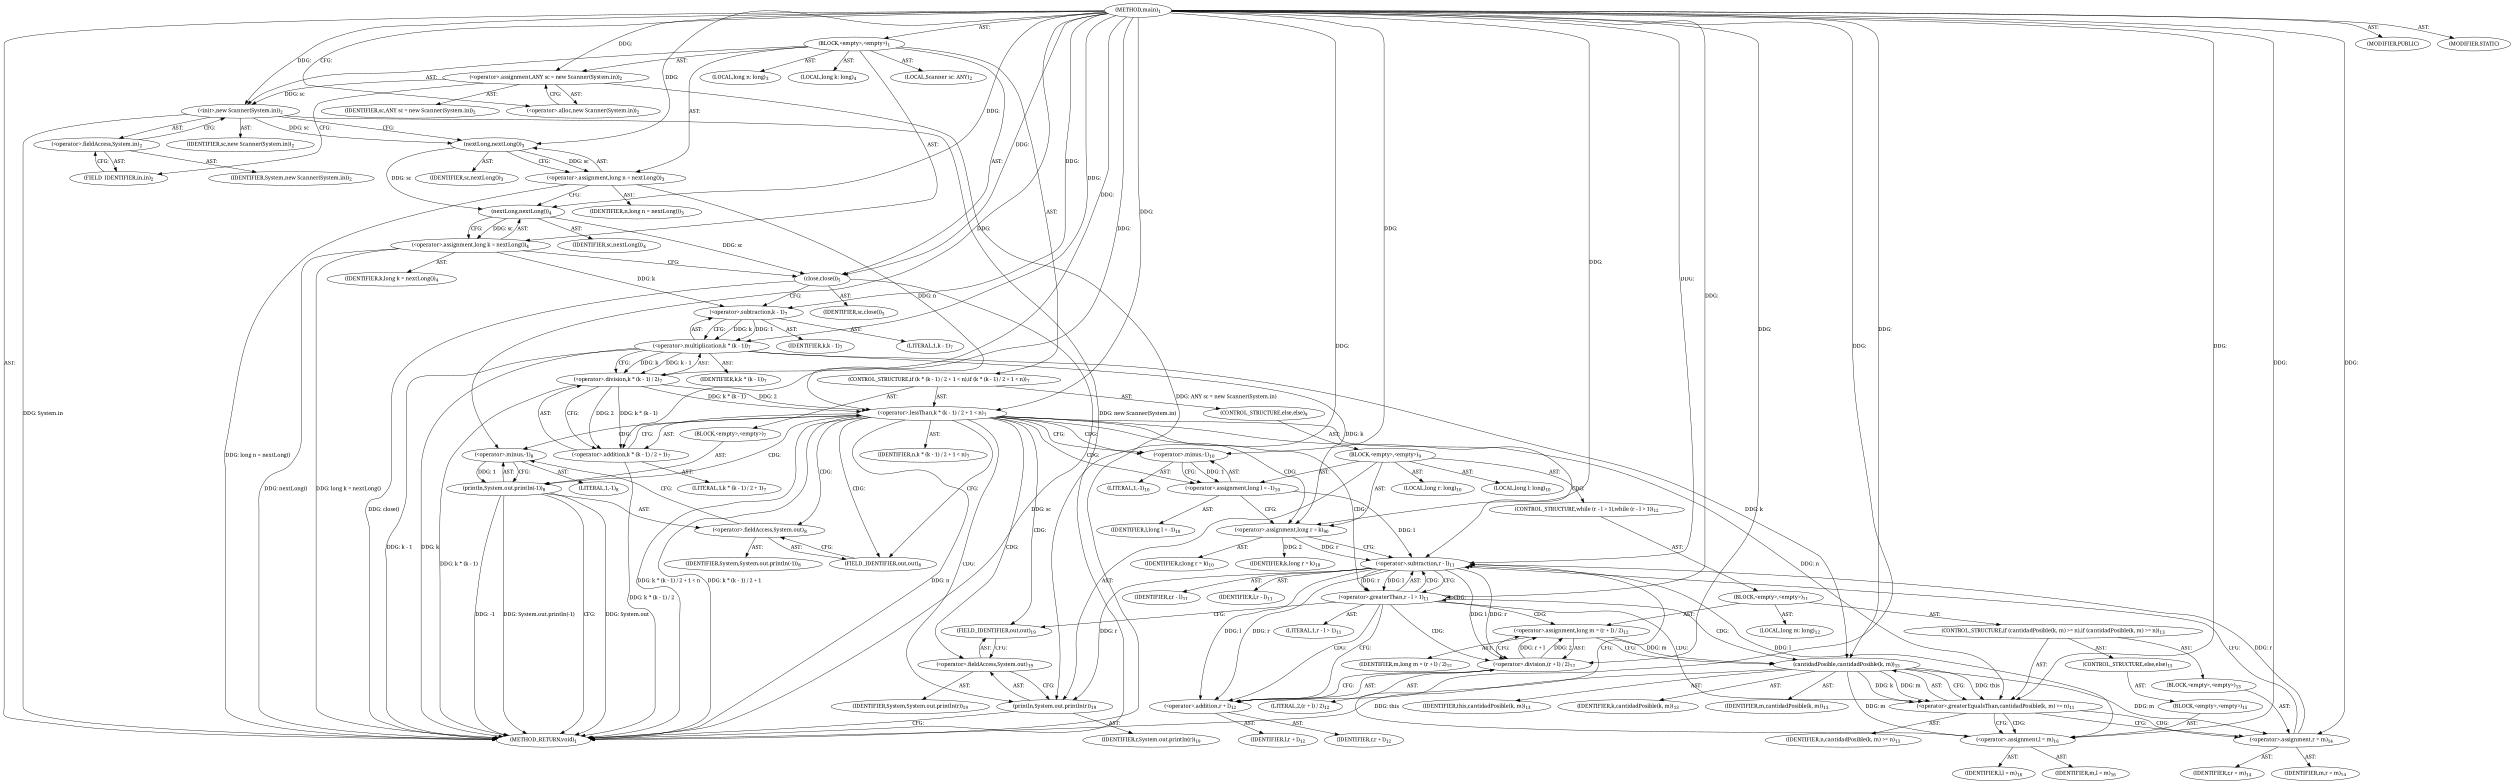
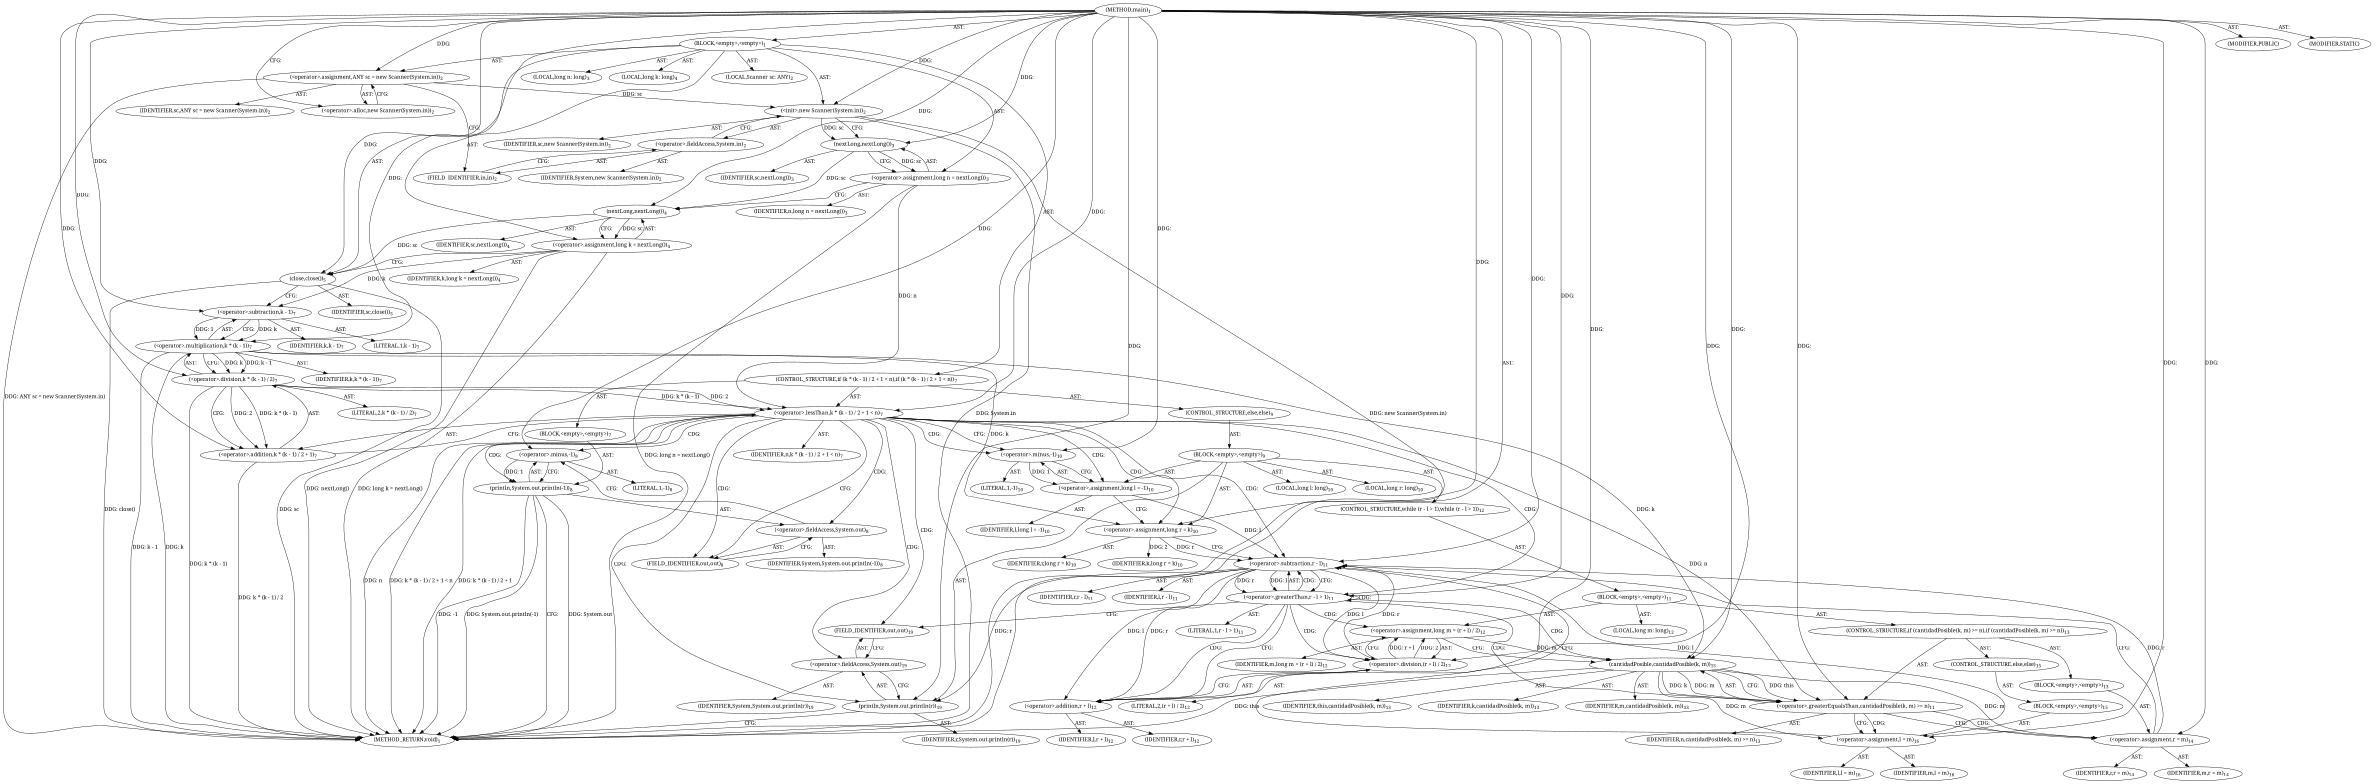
  digraph {
    fontname="Noto Serif"
    node [fontname="Noto Serif"]
    edge [fontname="Noto Serif"]
    n1 [label=<(METHOD,main)<SUB>1</SUB>>]
    n2 [label=<(BLOCK,&lt;empty&gt;,&lt;empty&gt;)<SUB>1</SUB>>]
    n3 [label=<(&lt;operator&gt;.assignment,ANY sc = new Scanner(System.in))<SUB>2</SUB>>]
    n4 [label=<(&lt;operator&gt;.alloc,new Scanner(System.in))<SUB>2</SUB>>]
    n5 [label=<(&lt;init&gt;,new Scanner(System.in))<SUB>2</SUB>>]
    n6 [label=<(nextLong,nextLong())<SUB>3</SUB>>]
    n7 [label=<(nextLong,nextLong())<SUB>4</SUB>>]
    n8 [label=<(close,close())<SUB>5</SUB>>]
    n9 [label=<(&lt;operator&gt;.lessThan,k * (k - 1) / 2 + 1 &lt; n)<SUB>7</SUB>>]
    n10 [label=<(&lt;operator&gt;.addition,k * (k - 1) / 2 + 1)<SUB>7</SUB>>]
    n11 [label=<(&lt;operator&gt;.division,k * (k - 1) / 2)<SUB>7</SUB>>]
    n12 [label=<(&lt;operator&gt;.multiplication,k * (k - 1))<SUB>7</SUB>>]
    n13 [label=<(&lt;operator&gt;.subtraction,k - 1)<SUB>7</SUB>>]
    n14 [label=<(&lt;operator&gt;.minus,-1)<SUB>8</SUB>>]
    n15 [label=<(&lt;operator&gt;.minus,-1)<SUB>10</SUB>>]
-   n16 [label=<(&lt;operator&gt;.assignment,long r = k)<SUB>90</SUB>>]
+   n16 [label=<(&lt;operator&gt;.assignment,long r = k)<SUB>10</SUB>>]
    n17 [label=<(&lt;operator&gt;.greaterThan,r - l &gt; 1)<SUB>11</SUB>>]
    n18 [label=<(&lt;operator&gt;.subtraction,r - l)<SUB>11</SUB>>]
    n19 [label=<(&lt;operator&gt;.division,(r + l) / 2)<SUB>12</SUB>>]
    n20 [label=<(&lt;operator&gt;.addition,r + l)<SUB>12</SUB>>]
    n21 [label=<(&lt;operator&gt;.greaterEqualsThan,cantidadPosible(k, m) &gt;= n)<SUB>11</SUB>>]
    n22 [label=<(cantidadPosible,cantidadPosible(k, m))<SUB>15</SUB>>]
    n23 [label=<(&lt;operator&gt;.assignment,r = m)<SUB>14</SUB>>]
    n24 [label=<(&lt;operator&gt;.assignment,l = m)<SUB>16</SUB>>]
    n25 [label=<(println,System.out.println(r))<SUB>19</SUB>>]
    n26 [label=<(MODIFIER,PUBLIC)>]
    n27 [label=<(MODIFIER,STATIC)>]
    n28 [label=<(METHOD_RETURN,void)<SUB>1</SUB>>]
    n29 [label=<(LOCAL,Scanner sc: ANY)<SUB>2</SUB>>]
    n30 [label=<(LOCAL,long n: long)<SUB>3</SUB>>]
    n31 [label=<(&lt;operator&gt;.assignment,long n = nextLong())<SUB>3</SUB>>]
    n32 [label=<(LOCAL,long k: long)<SUB>4</SUB>>]
    n33 [label=<(&lt;operator&gt;.assignment,long k = nextLong())<SUB>4</SUB>>]
    n34 [label=<(CONTROL_STRUCTURE,if (k * (k - 1) / 2 + 1 &lt; n),if (k * (k - 1) / 2 + 1 &lt; n))<SUB>7</SUB>>]
    n35 [label=<(IDENTIFIER,sc,ANY sc = new Scanner(System.in))<SUB>2</SUB>>]
    n36 [label=<(FIELD_IDENTIFIER,in,in)<SUB>2</SUB>>]
    n37 [label=<(IDENTIFIER,sc,new Scanner(System.in))<SUB>2</SUB>>]
    n38 [label=<(&lt;operator&gt;.fieldAccess,System.in)<SUB>2</SUB>>]
    n39 [label=<(IDENTIFIER,sc,nextLong())<SUB>3</SUB>>]
    n40 [label=<(IDENTIFIER,sc,nextLong())<SUB>4</SUB>>]
    n41 [label=<(IDENTIFIER,sc,close())<SUB>5</SUB>>]
    n42 [label=<(IDENTIFIER,n,k * (k - 1) / 2 + 1 &lt; n)<SUB>7</SUB>>]
    n43 [label=<(println,System.out.println(-1))<SUB>8</SUB>>]
    n44 [label=<(&lt;operator&gt;.fieldAccess,System.out)<SUB>8</SUB>>]
    n45 [label=<(FIELD_IDENTIFIER,out,out)<SUB>8</SUB>>]
    n46 [label=<(&lt;operator&gt;.assignment,long l = -1)<SUB>10</SUB>>]
    n47 [label=<(&lt;operator&gt;.fieldAccess,System.out)<SUB>19</SUB>>]
    n48 [label=<(FIELD_IDENTIFIER,out,out)<SUB>19</SUB>>]
-   n49 [label=<(LITERAL,1,k * (k - 1) / 2 + 1)<SUB>7</SUB>>]
+   n50 [label=<(LITERAL,2,k * (k - 1) / 2)<SUB>7</SUB>>]
    n51 [label=<(IDENTIFIER,k,k * (k - 1))<SUB>7</SUB>>]
    n52 [label=<(IDENTIFIER,k,k - 1)<SUB>7</SUB>>]
    n53 [label=<(LITERAL,1,k - 1)<SUB>7</SUB>>]
    n54 [label=<(LITERAL,1,-1)<SUB>8</SUB>>]
    n55 [label=<(LITERAL,1,-1)<SUB>10</SUB>>]
    n56 [label=<(IDENTIFIER,r,long r = k)<SUB>10</SUB>>]
    n57 [label=<(IDENTIFIER,k,long r = k)<SUB>10</SUB>>]
    n58 [label=<(LITERAL,1,r - l &gt; 1)<SUB>11</SUB>>]
    n59 [label=<(&lt;operator&gt;.assignment,long m = (r + l) / 2)<SUB>12</SUB>>]
    n60 [label=<(IDENTIFIER,r,r - l)<SUB>11</SUB>>]
    n61 [label=<(IDENTIFIER,l,r - l)<SUB>11</SUB>>]
    n62 [label=<(LITERAL,2,(r + l) / 2)<SUB>12</SUB>>]
    n63 [label=<(IDENTIFIER,r,r + l)<SUB>12</SUB>>]
    n64 [label=<(IDENTIFIER,l,r + l)<SUB>12</SUB>>]
    n65 [label=<(IDENTIFIER,n,cantidadPosible(k, m) &gt;= n)<SUB>13</SUB>>]
    n66 [label=<(IDENTIFIER,this,cantidadPosible(k, m))<SUB>13</SUB>>]
    n67 [label=<(IDENTIFIER,k,cantidadPosible(k, m))<SUB>13</SUB>>]
    n68 [label=<(IDENTIFIER,m,cantidadPosible(k, m))<SUB>13</SUB>>]
    n69 [label=<(IDENTIFIER,r,r = m)<SUB>14</SUB>>]
    n70 [label=<(IDENTIFIER,m,r = m)<SUB>14</SUB>>]
    n71 [label=<(IDENTIFIER,l,l = m)<SUB>16</SUB>>]
    n72 [label=<(IDENTIFIER,m,l = m)<SUB>16</SUB>>]
    n73 [label=<(IDENTIFIER,r,System.out.println(r))<SUB>19</SUB>>]
    n74 [label=<(IDENTIFIER,n,long n = nextLong())<SUB>3</SUB>>]
    n75 [label=<(IDENTIFIER,k,long k = nextLong())<SUB>4</SUB>>]
    n76 [label=<(BLOCK,&lt;empty&gt;,&lt;empty&gt;)<SUB>7</SUB>>]
    n77 [label=<(CONTROL_STRUCTURE,else,else)<SUB>9</SUB>>]
    n78 [label=<(IDENTIFIER,System,new Scanner(System.in))<SUB>2</SUB>>]
    n79 [label=<(BLOCK,&lt;empty&gt;,&lt;empty&gt;)<SUB>9</SUB>>]
    n80 [label=<(IDENTIFIER,System,System.out.println(-1))<SUB>8</SUB>>]
    n81 [label=<(IDENTIFIER,l,long l = -1)<SUB>10</SUB>>]
    n82 [label=<(IDENTIFIER,System,System.out.println(r))<SUB>19</SUB>>]
    n83 [label=<(LOCAL,long l: long)<SUB>10</SUB>>]
    n84 [label=<(LOCAL,long r: long)<SUB>10</SUB>>]
    n85 [label=<(CONTROL_STRUCTURE,while (r - l &gt; 1),while (r - l &gt; 1))<SUB>12</SUB>>]
    n86 [label=<(BLOCK,&lt;empty&gt;,&lt;empty&gt;)<SUB>11</SUB>>]
    n87 [label=<(LOCAL,long m: long)<SUB>12</SUB>>]
    n88 [label=<(CONTROL_STRUCTURE,if (cantidadPosible(k, m) &gt;= n),if (cantidadPosible(k, m) &gt;= n))<SUB>13</SUB>>]
    n89 [label=<(IDENTIFIER,m,long m = (r + l) / 2)<SUB>12</SUB>>]
    n90 [label=<(BLOCK,&lt;empty&gt;,&lt;empty&gt;)<SUB>13</SUB>>]
    n91 [label=<(CONTROL_STRUCTURE,else,else)<SUB>15</SUB>>]
    n92 [label=<(BLOCK,&lt;empty&gt;,&lt;empty&gt;)<SUB>15</SUB>>]
    n1 -> n2 [label="AST: "]
    n1 -> n3 [label="DDG: "]
    n1 -> n4 [label="CFG: "]
    n1 -> n5 [label="DDG: "]
    n1 -> n6 [label="DDG: "]
    n1 -> n7 [label="DDG: "]
    n1 -> n8 [label="DDG: "]
    n1 -> n9 [label="DDG: "]
    n1 -> n10 [label="DDG: "]
    n1 -> n11 [label="DDG: "]
    n1 -> n12 [label="DDG: "]
    n1 -> n13 [label="DDG: "]
    n1 -> n14 [label="DDG: "]
    n1 -> n15 [label="DDG: "]
    n1 -> n16 [label="DDG: "]
    n1 -> n17 [label="DDG: "]
    n1 -> n18 [label="DDG: "]
    n1 -> n19 [label="DDG: "]
    n1 -> n20 [label="DDG: "]
    n1 -> n21 [label="DDG: "]
    n1 -> n22 [label="DDG: "]
    n1 -> n23 [label="DDG: "]
    n1 -> n24 [label="DDG: "]
    n1 -> n25 [label="DDG: "]
    n1 -> n26 [label="AST: "]
    n1 -> n27 [label="AST: "]
    n1 -> n28 [label="AST: "]
    n2 -> n3 [label="AST: "]
    n2 -> n5 [label="AST: "]
    n2 -> n8 [label="AST: "]
    n2 -> n29 [label="AST: "]
    n2 -> n30 [label="AST: "]
    n2 -> n31 [label="AST: "]
    n2 -> n32 [label="AST: "]
    n2 -> n33 [label="AST: "]
    n2 -> n34 [label="AST: "]
    n3 -> n4 [label="AST: "]
    n3 -> n5 [label="DDG: sc"]
    n3 -> n28 [label="DDG: ANY sc = new Scanner(System.in)"]
    n3 -> n35 [label="AST: "]
    n3 -> n36 [label="CFG: "]
    n4 -> n3 [label="CFG: "]
    n5 -> n6 [label="CFG: "]
    n5 -> n6 [label="DDG: sc"]
    n5 -> n28 [label="DDG: System.in"]
    n5 -> n28 [label="DDG: new Scanner(System.in)"]
    n5 -> n37 [label="AST: "]
    n5 -> n38 [label="AST: "]
    n6 -> n7 [label="DDG: sc"]
    n6 -> n31 [label="CFG: "]
    n6 -> n31 [label="DDG: sc"]
    n6 -> n39 [label="AST: "]
    n7 -> n8 [label="DDG: sc"]
    n7 -> n33 [label="CFG: "]
    n7 -> n33 [label="DDG: sc"]
    n7 -> n40 [label="AST: "]
    n8 -> n13 [label="CFG: "]
    n8 -> n28 [label="DDG: sc"]
    n8 -> n28 [label="DDG: close()"]
    n8 -> n41 [label="AST: "]
    n9 -> n10 [label="AST: "]
    n9 -> n14 [label="CDG: "]
    n9 -> n15 [label="CFG: "]
    n9 -> n15 [label="CDG: "]
    n9 -> n16 [label="CDG: "]
    n9 -> n17 [label="CDG: "]
    n9 -> n18 [label="CDG: "]
    n9 -> n21 [label="DDG: n"]
    n9 -> n25 [label="CDG: "]
    n9 -> n28 [label="DDG: k * (k - 1) / 2 + 1"]
    n9 -> n28 [label="DDG: n"]
    n9 -> n28 [label="DDG: k * (k - 1) / 2 + 1 &lt; n"]
    n9 -> n42 [label="AST: "]
    n9 -> n43 [label="CDG: "]
    n9 -> n44 [label="CDG: "]
    n9 -> n45 [label="CFG: "]
    n9 -> n45 [label="CDG: "]
    n9 -> n46 [label="CDG: "]
    n9 -> n47 [label="CDG: "]
    n9 -> n48 [label="CDG: "]
    n10 -> n9 [label="CFG: "]
    n10 -> n11 [label="AST: "]
    n10 -> n28 [label="DDG: k * (k - 1) / 2"]
-   n10 -> n49 [label="AST: "]
    n11 -> n9 [label="DDG: k * (k - 1)"]
    n11 -> n9 [label="DDG: 2"]
    n11 -> n10 [label="CFG: "]
    n11 -> n10 [label="DDG: k * (k - 1)"]
    n11 -> n10 [label="DDG: 2"]
    n11 -> n12 [label="AST: "]
    n11 -> n28 [label="DDG: k * (k - 1)"]
+   n11 -> n50 [label="AST: "]
    n12 -> n11 [label="CFG: "]
    n12 -> n11 [label="DDG: k"]
    n12 -> n11 [label="DDG: k - 1"]
    n12 -> n13 [label="AST: "]
    n12 -> n16 [label="DDG: k"]
    n12 -> n22 [label="DDG: k"]
    n12 -> n28 [label="DDG: k"]
    n12 -> n28 [label="DDG: k - 1"]
    n12 -> n51 [label="AST: "]
    n13 -> n12 [label="CFG: "]
    n13 -> n12 [label="DDG: k"]
    n13 -> n12 [label="DDG: 1"]
    n13 -> n52 [label="AST: "]
    n13 -> n53 [label="AST: "]
    n14 -> n43 [label="CFG: "]
    n14 -> n43 [label="DDG: 1"]
    n14 -> n54 [label="AST: "]
    n15 -> n46 [label="CFG: "]
    n15 -> n46 [label="DDG: 1"]
    n15 -> n55 [label="AST: "]
    n16 -> n18 [label="CFG: "]
    n16 -> n18 [label="DDG: r"]
    n16 -> n56 [label="AST: "]
    n16 -> n57 [label="DDG: 2"]
    n17 -> n17 [label="CDG: "]
    n17 -> n18 [label="AST: "]
    n17 -> n18 [label="CDG: "]
    n17 -> n19 [label="CDG: "]
    n17 -> n20 [label="CFG: "]
    n17 -> n20 [label="CDG: "]
    n17 -> n21 [label="CDG: "]
    n17 -> n22 [label="CDG: "]
    n17 -> n48 [label="CFG: "]
    n17 -> n58 [label="AST: "]
    n17 -> n59 [label="CDG: "]
    n18 -> n17 [label="CFG: "]
    n18 -> n17 [label="DDG: r"]
    n18 -> n17 [label="DDG: l"]
    n18 -> n19 [label="DDG: r"]
    n18 -> n19 [label="DDG: l"]
    n18 -> n20 [label="DDG: r"]
    n18 -> n20 [label="DDG: l"]
    n18 -> n25 [label="DDG: r"]
    n18 -> n60 [label="AST: "]
    n18 -> n61 [label="AST: "]
    n19 -> n20 [label="AST: "]
    n19 -> n59 [label="CFG: "]
    n19 -> n59 [label="DDG: r + l"]
    n19 -> n59 [label="DDG: 2"]
    n19 -> n62 [label="AST: "]
    n20 -> n19 [label="CFG: "]
    n20 -> n63 [label="AST: "]
    n20 -> n64 [label="AST: "]
    n21 -> n22 [label="AST: "]
    n21 -> n23 [label="CFG: "]
    n21 -> n23 [label="CDG: "]
    n21 -> n24 [label="CFG: "]
    n21 -> n24 [label="CDG: "]
    n21 -> n65 [label="AST: "]
    n22 -> n21 [label="CFG: "]
    n22 -> n21 [label="DDG: this"]
    n22 -> n21 [label="DDG: k"]
    n22 -> n21 [label="DDG: m"]
    n22 -> n23 [label="DDG: m"]
    n22 -> n24 [label="DDG: m"]
    n22 -> n28 [label="DDG: this"]
    n22 -> n66 [label="AST: "]
    n22 -> n67 [label="AST: "]
    n22 -> n68 [label="AST: "]
    n23 -> n18 [label="CFG: "]
    n23 -> n18 [label="DDG: r"]
    n23 -> n69 [label="AST: "]
    n23 -> n70 [label="AST: "]
    n24 -> n18 [label="CFG: "]
    n24 -> n18 [label="DDG: l"]
    n24 -> n71 [label="AST: "]
    n24 -> n72 [label="AST: "]
    n25 -> n28 [label="CFG: "]
    n25 -> n47 [label="AST: "]
    n25 -> n73 [label="AST: "]
    n31 -> n6 [label="AST: "]
    n31 -> n7 [label="CFG: "]
    n31 -> n9 [label="DDG: n"]
    n31 -> n28 [label="DDG: long n = nextLong()"]
    n31 -> n74 [label="AST: "]
    n33 -> n7 [label="AST: "]
    n33 -> n8 [label="CFG: "]
    n33 -> n13 [label="DDG: k"]
    n33 -> n28 [label="DDG: nextLong()"]
    n33 -> n28 [label="DDG: long k = nextLong()"]
    n33 -> n75 [label="AST: "]
    n34 -> n9 [label="AST: "]
    n34 -> n76 [label="AST: "]
    n34 -> n77 [label="AST: "]
    n36 -> n38 [label="CFG: "]
    n38 -> n5 [label="CFG: "]
    n38 -> n36 [label="AST: "]
    n38 -> n78 [label="AST: "]
    n43 -> n14 [label="AST: "]
    n43 -> n28 [label="CFG: "]
    n43 -> n28 [label="DDG: System.out"]
    n43 -> n28 [label="DDG: -1"]
    n43 -> n28 [label="DDG: System.out.println(-1)"]
    n43 -> n44 [label="AST: "]
    n44 -> n14 [label="CFG: "]
    n44 -> n45 [label="AST: "]
    n44 -> n80 [label="AST: "]
    n45 -> n44 [label="CFG: "]
    n46 -> n15 [label="AST: "]
    n46 -> n16 [label="CFG: "]
    n46 -> n18 [label="DDG: l"]
    n46 -> n81 [label="AST: "]
    n47 -> n25 [label="CFG: "]
    n47 -> n48 [label="AST: "]
    n47 -> n82 [label="AST: "]
    n48 -> n47 [label="CFG: "]
    n59 -> n19 [label="AST: "]
    n59 -> n22 [label="CFG: "]
    n59 -> n22 [label="DDG: m"]
    n59 -> n89 [label="AST: "]
    n76 -> n43 [label="AST: "]
    n77 -> n79 [label="AST: "]
    n79 -> n16 [label="AST: "]
    n79 -> n25 [label="AST: "]
    n79 -> n46 [label="AST: "]
    n79 -> n83 [label="AST: "]
    n79 -> n84 [label="AST: "]
    n79 -> n85 [label="AST: "]
    n85 -> n86 [label="AST: "]
    n86 -> n59 [label="AST: "]
    n86 -> n87 [label="AST: "]
    n86 -> n88 [label="AST: "]
    n88 -> n21 [label="AST: "]
    n88 -> n90 [label="AST: "]
    n88 -> n91 [label="AST: "]
    n90 -> n23 [label="AST: "]
    n91 -> n92 [label="AST: "]
    n92 -> n24 [label="AST: "]
  }
